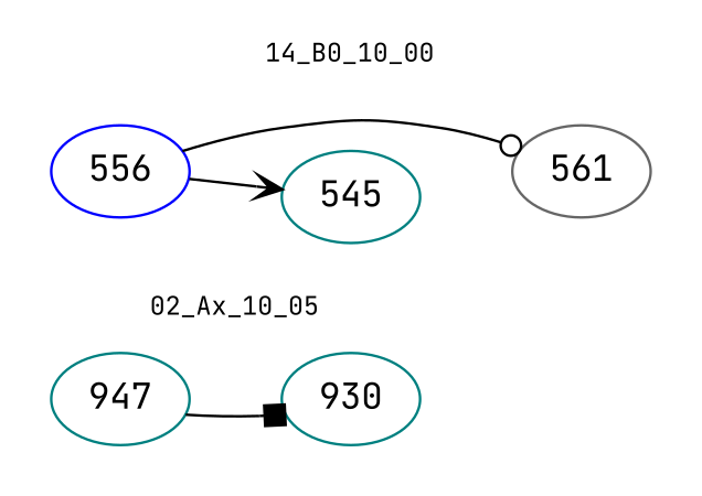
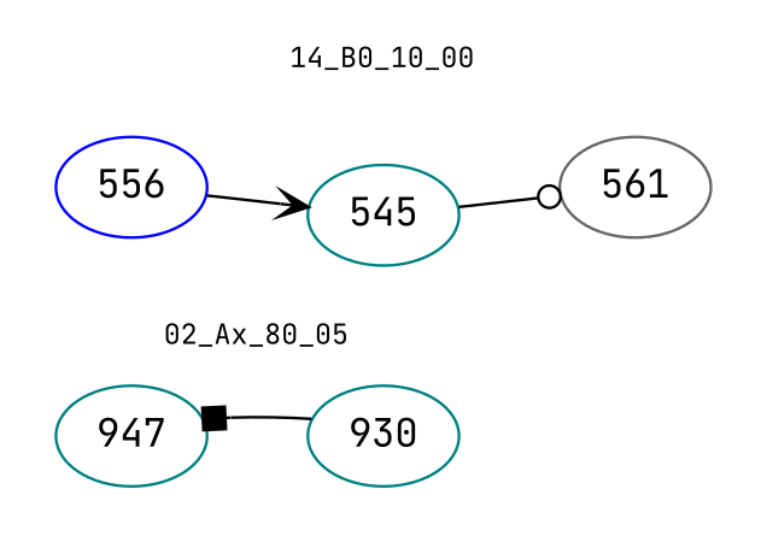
  digraph {
    fontname="JetBrains Mono"
    rankdir=LR
    node [color=teal fontname="JetBrains Mono"]
    edge [color=black fontname="JetBrains Mono"]
    n1 [label=947]
    n2 [label=930]
    n3 [color=blue label=556]
    n4 [label=545]
    n5 [color=gray40 label=561]
    subgraph cluster_1 {
      color=white
      fontsize=10
-     label="02_Ax_10_05"
+     label="02_Ax_80_05"
      n1
      n2
    }
    subgraph cluster_2 {
      color=white
      fontsize=10
      label="14_B0_10_00"
      n3
      n4
      n5
    }
-   n1 -> n2 [arrowhead=box]
+   n2 -> n1 [arrowhead=box]
    n3 -> n4 [arrowhead=vee]
-   n3 -> n5 [arrowhead=odot]
+   n4 -> n5 [arrowhead=odot]
  }
